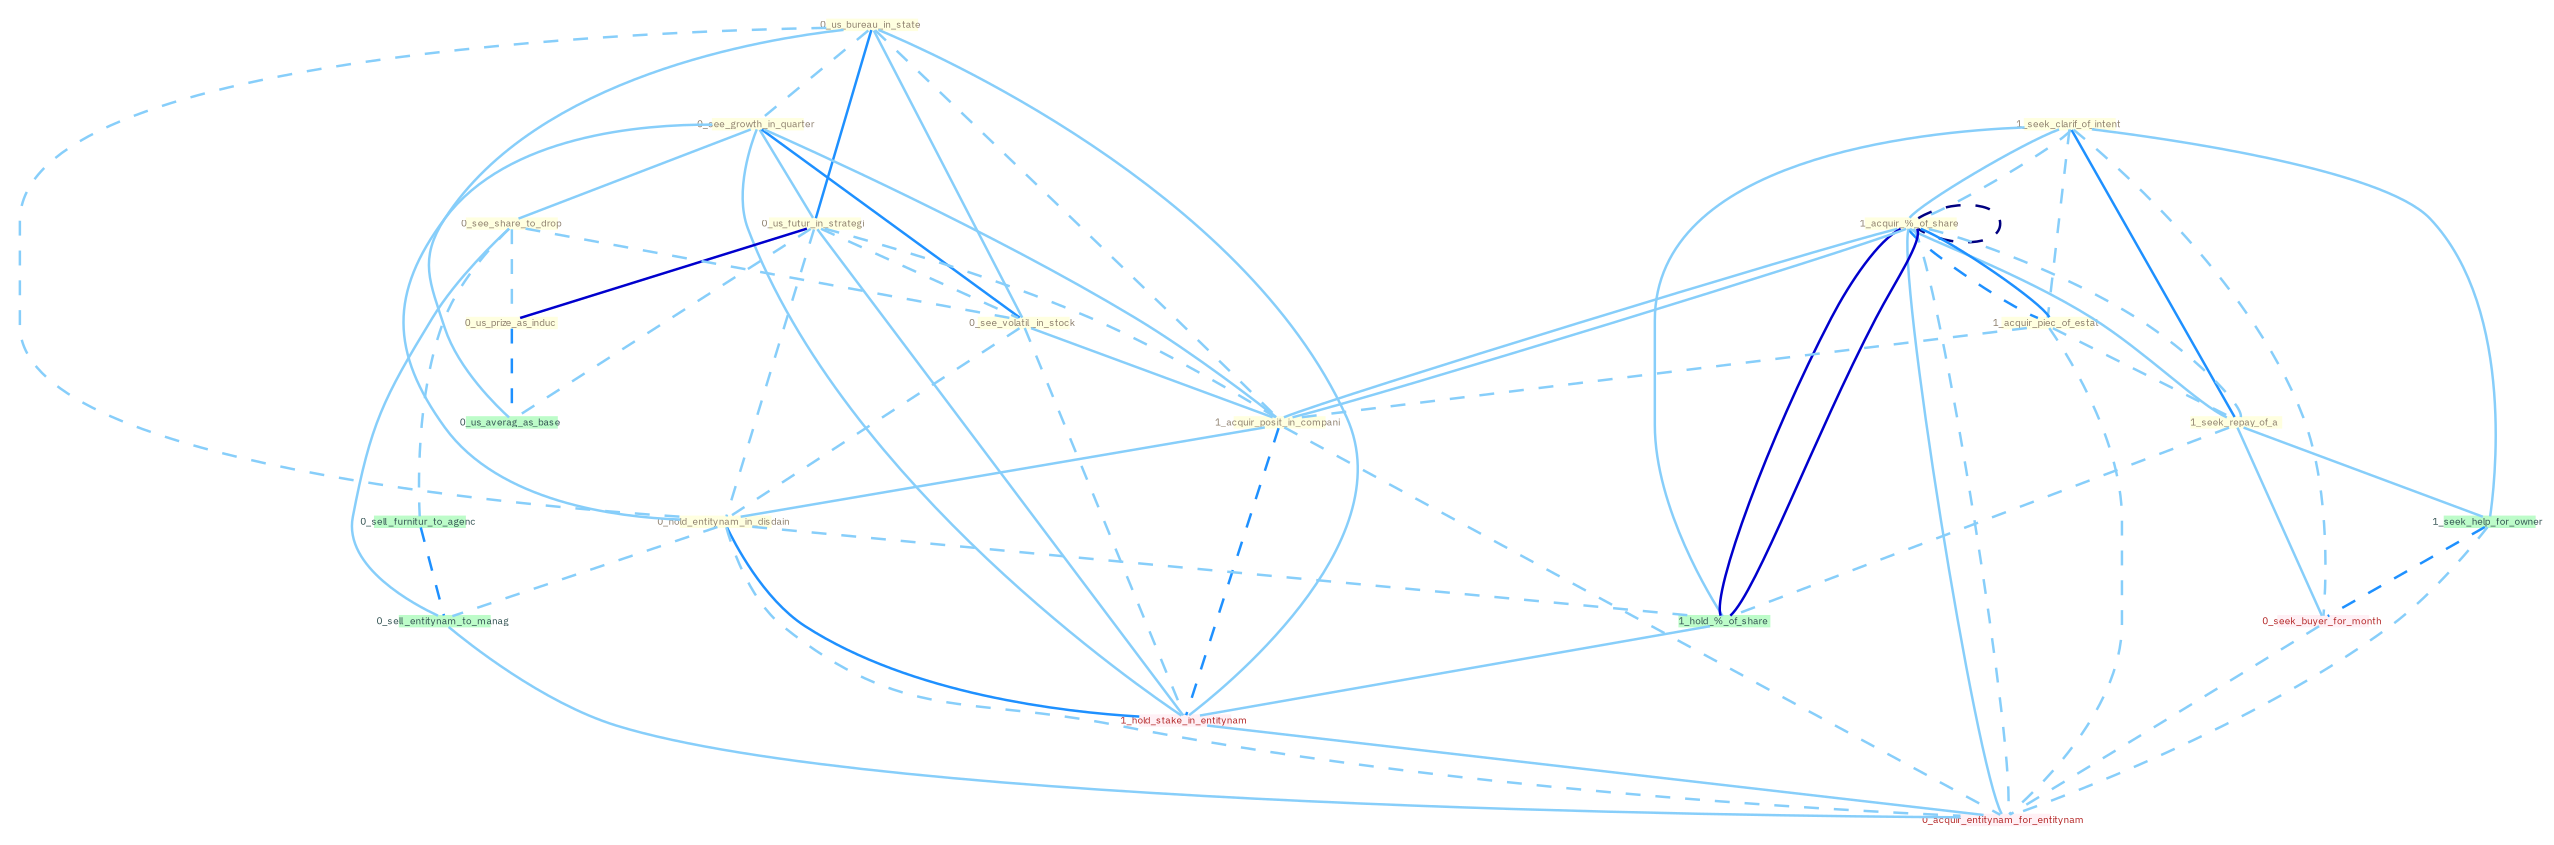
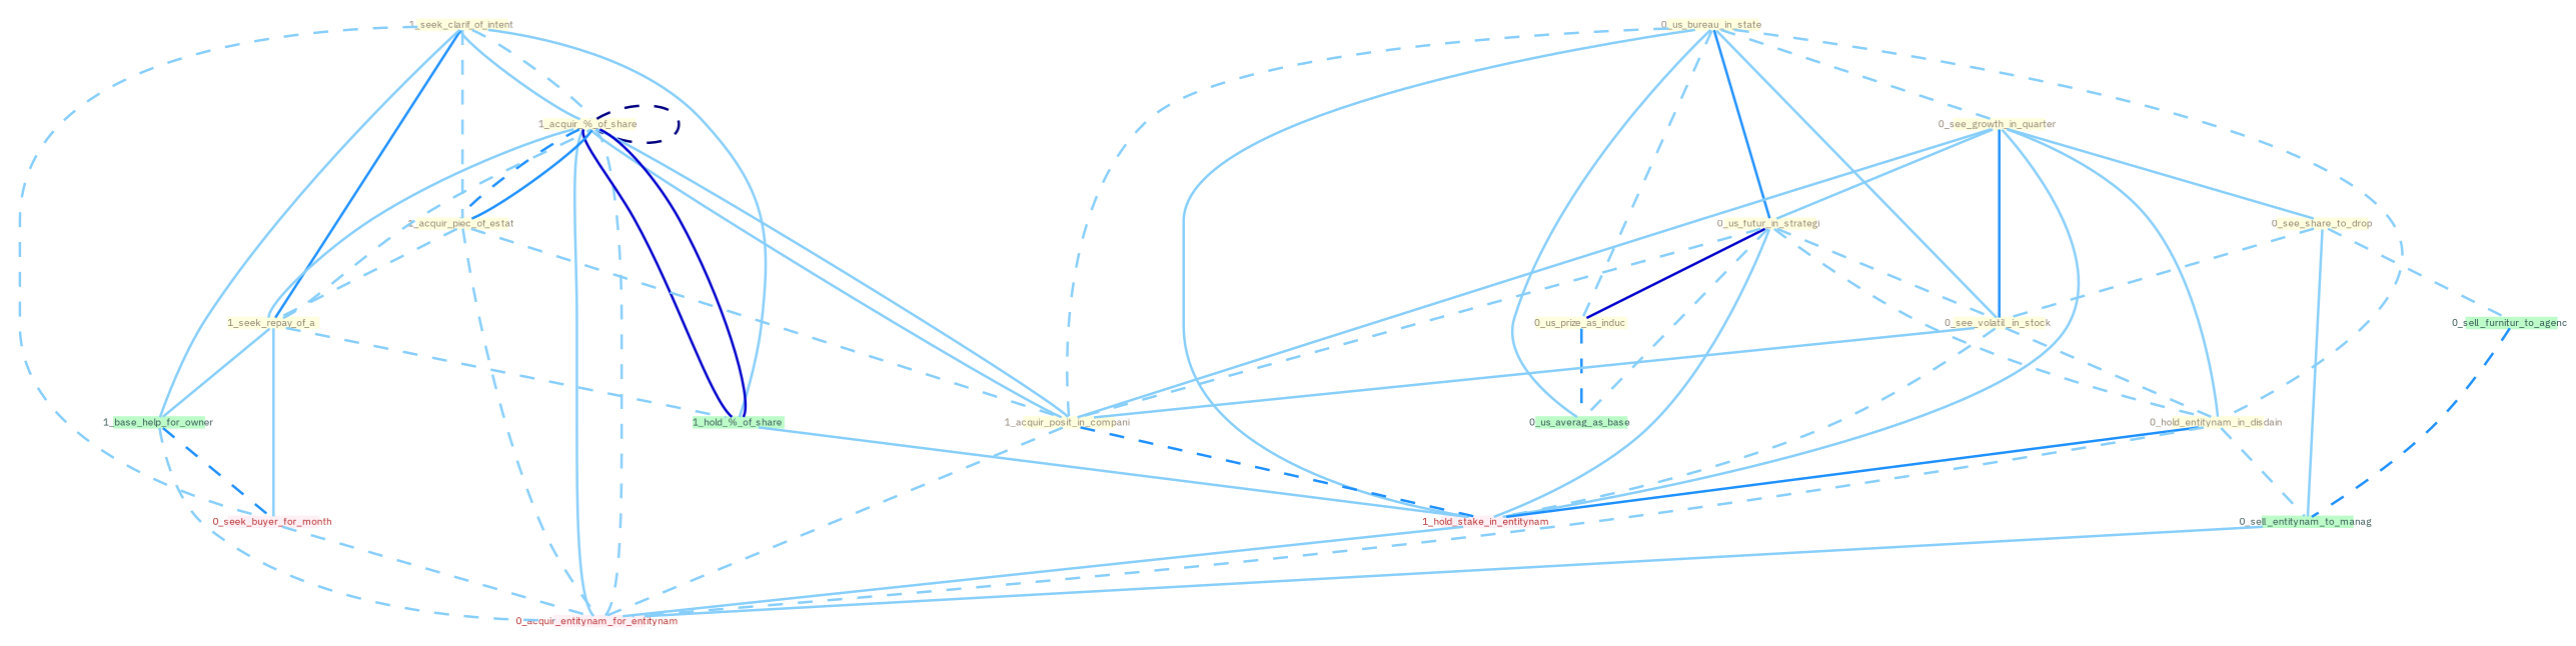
  graph {
    fontname="IBM Plex Sans"
    node [color="#ffffe0" fixedsize=true fontcolor="#8b7d6b" fontname="IBM Plex Sans" fontsize=4 shape=polygon style=filled]
    edge [color="#87cefa" fontname="IBM Plex Sans" style=dashed w=1]
    "1_seek_clarif_of_intent " [height=.06 width=.5]
    "0_us_bureau_in_state " [height=.06 width=.5]
    "0_see_growth_in_quarter " [height=.06 width=.5]
    "0_us_futur_in_strategi " [height=.06 width=.5]
    "1_acquir_%_of_share " [height=.06 width=.5]
    "1_acquir_piec_of_estat " [height=.06 width=.5]
    n7 [height=.06 label="0_see_share_to_drop" width=.5]
    "1_seek_repay_of_a " [height=.06 width=.5]
    "0_us_prize_as_induc " [height=.06 width=.5]
    "0_see_volatil_in_stock " [height=.06 width=.5]
    "1_acquir_posit_in_compani " [height=.06 width=.5]
    "0_hold_entitynam_in_disdain " [height=.06 width=.5]
    "1_hold_stake_in_entitynam " [color="#fff0f5" fontcolor="#b22222" height=.06 width=.5]
    "0_seek_buyer_for_month " [color="#fff0f5" fontcolor="#b22222" height=.06 width=.5]
    "0_acquir_entitynam_for_entitynam " [color="#fff0f5" fontcolor="#b22222" height=.06 width=.5]
    "1_hold_%_of_share " [color="#BDFCC9" fontcolor="#2f4f4f" height=.06 width=.5]
-   "1_seek_help_for_owner " [color="#BDFCC9" fontcolor="#2f4f4f" height=.06 width=.5]
+   "1_seek_help_for_owner " [color="#BDFCC9" fontcolor="#2f4f4f" height=.06 width=.5 label="1_base_help_for_owner"]
    "0_us_averag_as_base " [color="#BDFCC9" fontcolor="#2f4f4f" height=.06 width=.5]
    "0_sell_furnitur_to_agenc " [color="#BDFCC9" fontcolor="#2f4f4f" height=.06 width=.5]
    "0_sell_entitynam_to_manag " [color="#BDFCC9" fontcolor="#2f4f4f" height=.06 width=.5]
    subgraph sub_1 {
      "1_seek_clarif_of_intent "
      "0_us_bureau_in_state "
      "0_see_growth_in_quarter "
      "0_us_futur_in_strategi "
      "1_acquir_%_of_share "
      "1_acquir_piec_of_estat "
      n7
      "1_seek_repay_of_a "
      "0_us_prize_as_induc "
      "0_see_volatil_in_stock "
      "1_acquir_posit_in_compani "
      "0_hold_entitynam_in_disdain "
    }
    subgraph sub_2 {
      "1_hold_stake_in_entitynam "
      "0_seek_buyer_for_month "
      "0_acquir_entitynam_for_entitynam "
    }
    "1_seek_clarif_of_intent " -- "1_acquir_%_of_share " [style=solid]
    "1_seek_clarif_of_intent " -- "1_acquir_%_of_share "
    "1_seek_clarif_of_intent " -- "1_acquir_piec_of_estat "
    "1_seek_clarif_of_intent " -- "1_seek_repay_of_a " [color="#1e90ff" style=solid w=2]
    "1_seek_clarif_of_intent " -- "0_seek_buyer_for_month "
    "1_seek_clarif_of_intent " -- "1_hold_%_of_share " [style=solid]
    "1_seek_clarif_of_intent " -- "1_seek_help_for_owner " [style=solid]
    "0_us_bureau_in_state " -- "0_see_growth_in_quarter "
    "0_us_bureau_in_state " -- "0_us_futur_in_strategi " [color="#1e90ff" style=solid w=2]
-   n7 -- "0_us_prize_as_induc "
+   "0_us_bureau_in_state " -- "0_us_prize_as_induc "
    "0_us_bureau_in_state " -- "0_see_volatil_in_stock " [style=solid]
    "0_us_bureau_in_state " -- "1_acquir_posit_in_compani "
    "0_us_bureau_in_state " -- "0_hold_entitynam_in_disdain "
    "0_us_bureau_in_state " -- "1_hold_stake_in_entitynam " [style=solid]
    "0_us_bureau_in_state " -- "0_us_averag_as_base " [style=solid]
    "0_see_growth_in_quarter " -- "0_us_futur_in_strategi " [style=solid]
    "0_see_growth_in_quarter " -- n7 [style=solid]
    "0_see_growth_in_quarter " -- "0_see_volatil_in_stock " [color="#1e90ff" style=solid w=2]
    "0_see_growth_in_quarter " -- "1_acquir_posit_in_compani " [style=solid]
    "0_see_growth_in_quarter " -- "0_hold_entitynam_in_disdain " [style=solid]
    "0_see_growth_in_quarter " -- "1_hold_stake_in_entitynam " [style=solid]
    "0_us_futur_in_strategi " -- "0_us_prize_as_induc " [color="#0000cd" style=solid]
    "0_us_futur_in_strategi " -- "0_see_volatil_in_stock "
    "0_us_futur_in_strategi " -- "1_acquir_posit_in_compani "
    "0_us_futur_in_strategi " -- "0_hold_entitynam_in_disdain "
    "0_us_futur_in_strategi " -- "1_hold_stake_in_entitynam " [style=solid]
    "0_us_futur_in_strategi " -- "0_us_averag_as_base "
    "1_acquir_%_of_share " -- "1_acquir_%_of_share " [color="#000080" w=4]
    "1_acquir_%_of_share " -- "1_acquir_piec_of_estat " [color="#1e90ff" w=2]
    "1_acquir_%_of_share " -- "1_seek_repay_of_a " [style=solid]
    "1_acquir_%_of_share " -- "1_acquir_posit_in_compani " [style=solid]
    "1_acquir_%_of_share " -- "0_acquir_entitynam_for_entitynam " [style=solid]
    "1_acquir_%_of_share " -- "0_acquir_entitynam_for_entitynam "
    "1_acquir_%_of_share " -- "1_hold_%_of_share " [color="#0000cd" style=solid w=3]
    "1_acquir_piec_of_estat " -- "1_acquir_%_of_share " [color="#1e90ff" style=solid w=2]
    "1_acquir_piec_of_estat " -- "1_seek_repay_of_a "
    "1_acquir_piec_of_estat " -- "1_acquir_posit_in_compani "
    "1_acquir_piec_of_estat " -- "0_acquir_entitynam_for_entitynam "
    n7 -- "0_see_volatil_in_stock "
    n7 -- "0_sell_furnitur_to_agenc "
    n7 -- "0_sell_entitynam_to_manag " [style=solid]
    "1_seek_repay_of_a " -- "1_acquir_%_of_share "
    "1_seek_repay_of_a " -- "0_seek_buyer_for_month " [style=solid]
    "1_seek_repay_of_a " -- "1_hold_%_of_share "
    "1_seek_repay_of_a " -- "1_seek_help_for_owner " [style=solid]
    "0_us_prize_as_induc " -- "0_us_averag_as_base " [color="#1e90ff" w=2]
    "0_see_volatil_in_stock " -- "1_acquir_posit_in_compani " [style=solid]
    "0_see_volatil_in_stock " -- "0_hold_entitynam_in_disdain "
    "0_see_volatil_in_stock " -- "1_hold_stake_in_entitynam "
    "1_acquir_posit_in_compani " -- "1_acquir_%_of_share " [style=solid]
-   "1_acquir_posit_in_compani " -- "0_hold_entitynam_in_disdain " [style=solid]
    "1_acquir_posit_in_compani " -- "1_hold_stake_in_entitynam " [color="#1e90ff"]
    "1_acquir_posit_in_compani " -- "0_acquir_entitynam_for_entitynam "
    "0_hold_entitynam_in_disdain " -- "1_hold_stake_in_entitynam " [color="#1e90ff" style=solid w=2]
    "0_hold_entitynam_in_disdain " -- "0_acquir_entitynam_for_entitynam "
-   "0_hold_entitynam_in_disdain " -- "1_hold_%_of_share "
    "0_hold_entitynam_in_disdain " -- "0_sell_entitynam_to_manag "
    "1_hold_stake_in_entitynam " -- "0_acquir_entitynam_for_entitynam " [style=solid]
    "0_seek_buyer_for_month " -- "0_acquir_entitynam_for_entitynam "
    "1_hold_%_of_share " -- "1_acquir_%_of_share " [color="#0000cd" style=solid w=3]
    "1_hold_%_of_share " -- "1_hold_stake_in_entitynam " [style=solid]
    "1_seek_help_for_owner " -- "0_seek_buyer_for_month " [color="#1e90ff" w=2]
    "1_seek_help_for_owner " -- "0_acquir_entitynam_for_entitynam "
    "0_sell_furnitur_to_agenc " -- "0_sell_entitynam_to_manag " [color="#1e90ff" w=2]
    "0_sell_entitynam_to_manag " -- "0_acquir_entitynam_for_entitynam " [style=solid]
  }
